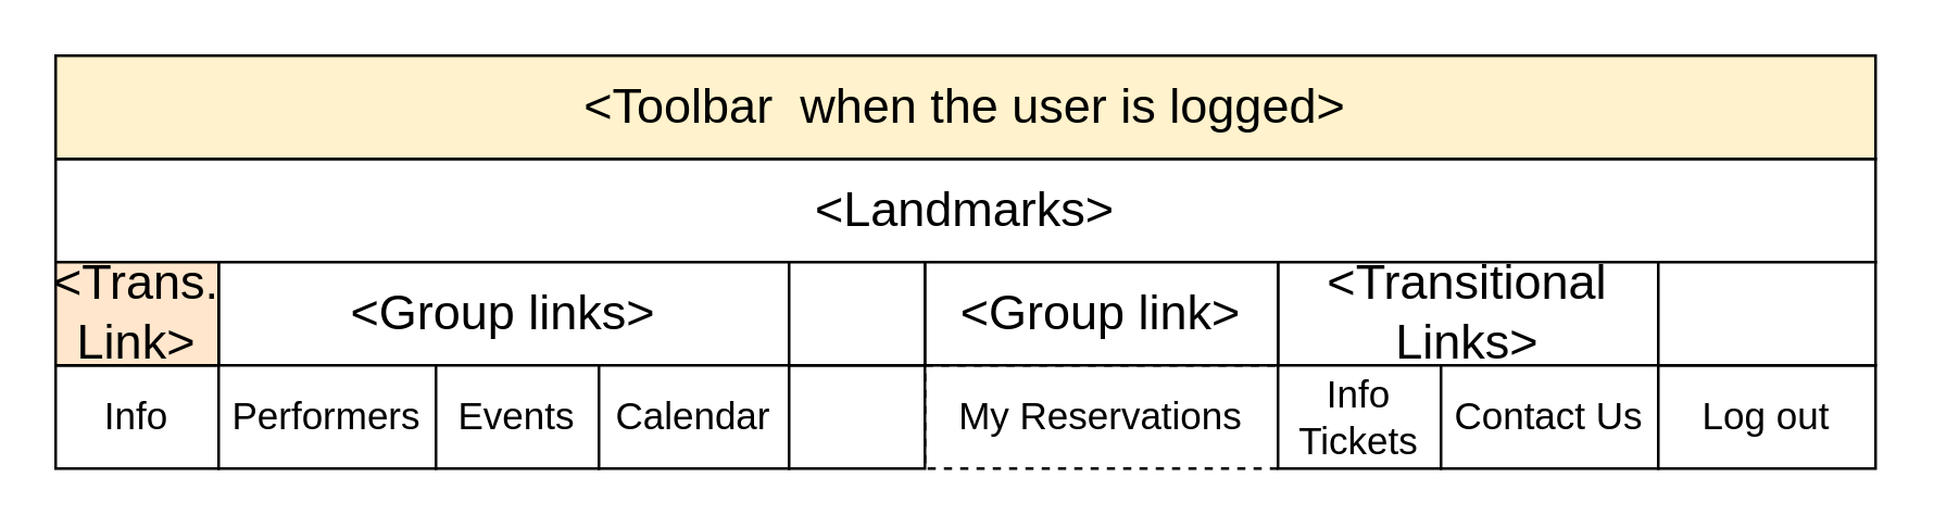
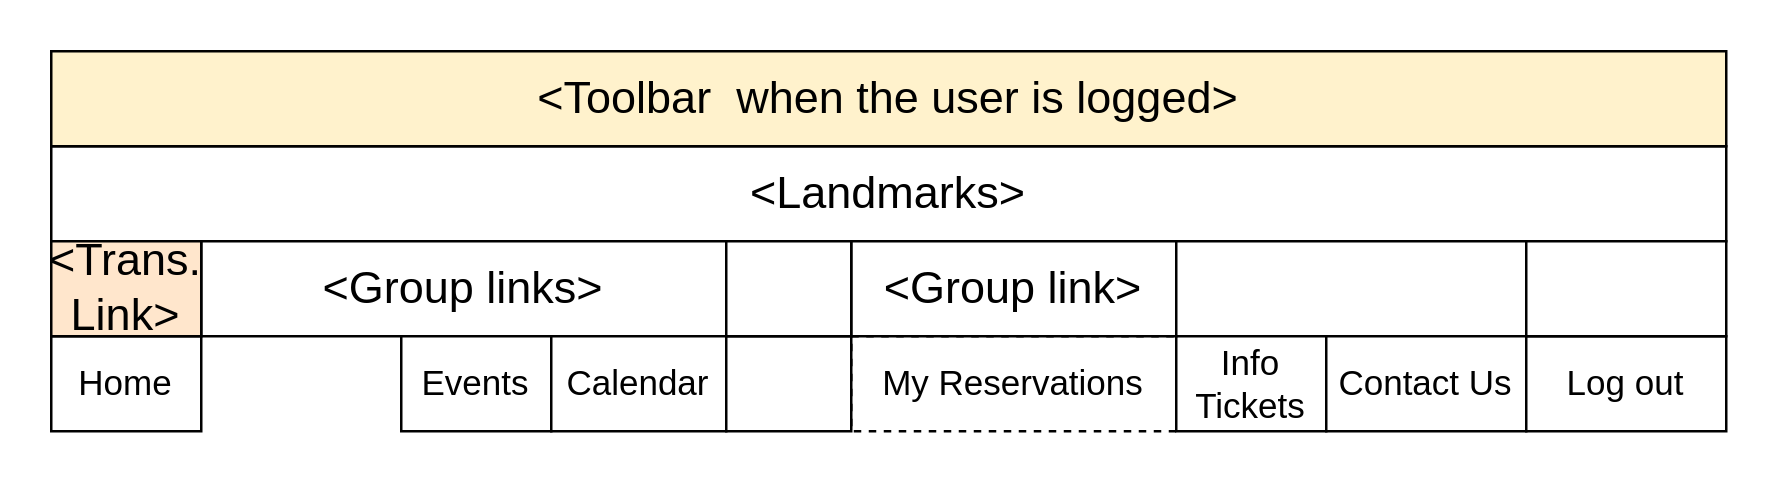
  <mxCell id="0" />
  <mxCell id="1" parent="0" />
  <mxCell id="2" value="&amp;lt;Landmarks&amp;gt;" style="rounded=0;whiteSpace=wrap;html=1;fontStyle=0;fontSize=18;" parent="1" vertex="1"><mxGeometry x="20" y="58" width="670" height="38" as="geometry" /></mxCell>
  <mxCell id="3" value="&lt;span style=&quot;font-size: 18px;&quot;&gt;&amp;lt;Group links&amp;gt;&lt;/span&gt;" style="rounded=0;whiteSpace=wrap;html=1;fontStyle=0;fontSize=18;" parent="1" vertex="1"><mxGeometry x="80" y="96" width="210" height="38" as="geometry" /></mxCell>
- <mxCell id="4" value="&lt;span style=&quot;font-size: 14px;&quot;&gt;Info&lt;/span&gt;" style="rounded=0;whiteSpace=wrap;html=1;fontStyle=0;fontSize=14;" parent="1" vertex="1"><mxGeometry x="20" y="134" width="60" height="38" as="geometry" /></mxCell>
+ <mxCell id="4" value="&lt;span style=&quot;font-size: 14px;&quot;&gt;Home&lt;/span&gt;" style="rounded=0;whiteSpace=wrap;html=1;fontStyle=0;fontSize=14;" parent="1" vertex="1"><mxGeometry x="20" y="134" width="60" height="38" as="geometry" /></mxCell>
  <mxCell id="5" value="&lt;span style=&quot;font-size: 18px;&quot;&gt;&amp;lt;Trans.&lt;br style=&quot;font-size: 18px;&quot;&gt;Link&amp;gt;&lt;/span&gt;&lt;br style=&quot;font-size: 18px;&quot;&gt;" style="rounded=0;whiteSpace=wrap;html=1;fontStyle=0;fontSize=18;fillColor=#ffe6cc;" parent="1" vertex="1"><mxGeometry x="20" y="96" width="60" height="38" as="geometry" /></mxCell>
- <mxCell id="6" value="&lt;span style=&quot;font-size: 18px;&quot;&gt;&amp;lt;Transitional Links&amp;gt;&lt;/span&gt;&lt;br style=&quot;font-size: 18px;&quot;&gt;" style="rounded=0;whiteSpace=wrap;html=1;fontStyle=0;fontSize=18;" parent="1" vertex="1"><mxGeometry x="470" y="96" width="140" height="38" as="geometry" /></mxCell>
- <mxCell id="7" value="&lt;span style=&quot;font-size: 14px&quot;&gt;Performers&lt;/span&gt;" style="rounded=0;whiteSpace=wrap;html=1;fontStyle=0;fontSize=14;" parent="1" vertex="1"><mxGeometry x="80" y="134" width="80" height="38" as="geometry" /></mxCell>
  <mxCell id="8" value="&lt;span style=&quot;font-size: 14px;&quot;&gt;Events&lt;/span&gt;" style="rounded=0;whiteSpace=wrap;html=1;fontStyle=0;fontSize=14;" parent="1" vertex="1"><mxGeometry x="160" y="134" width="60" height="38" as="geometry" /></mxCell>
  <mxCell id="9" value="&lt;span style=&quot;font-size: 14px&quot;&gt;Calendar&lt;br&gt;&lt;/span&gt;" style="rounded=0;whiteSpace=wrap;html=1;fontStyle=0;fontSize=14;" parent="1" vertex="1"><mxGeometry x="220" y="134" width="70" height="38" as="geometry" /></mxCell>
  <mxCell id="10" value="My Reservations" style="rounded=0;whiteSpace=wrap;html=1;fontStyle=0;fontSize=14;dashed=1;" parent="1" vertex="1"><mxGeometry x="340" y="134" width="130" height="38" as="geometry" /></mxCell>
  <mxCell id="11" value="" style="rounded=0;whiteSpace=wrap;html=1;fontStyle=0;fontSize=14;" parent="1" vertex="1"><mxGeometry x="290" y="134" width="50" height="38" as="geometry" /></mxCell>
  <mxCell id="12" value="Info Tickets" style="rounded=0;whiteSpace=wrap;html=1;fontStyle=0;fontSize=14;" parent="1" vertex="1"><mxGeometry x="470" y="134" width="60" height="38" as="geometry" /></mxCell>
  <mxCell id="13" value="&lt;span style=&quot;font-size: 14px;&quot;&gt;&lt;span style=&quot;font-size: 14px;&quot;&gt;Contact Us&lt;/span&gt;&lt;/span&gt;" style="rounded=0;whiteSpace=wrap;html=1;fontStyle=0;fontSize=14;" parent="1" vertex="1"><mxGeometry x="530" y="134" width="80" height="38" as="geometry" /></mxCell>
  <mxCell id="14" value="&lt;span&gt;&amp;lt;Toolbar&amp;nbsp; when the user is logged&amp;gt;&lt;/span&gt;" style="rounded=0;whiteSpace=wrap;html=1;fontStyle=0;fontSize=18;fillColor=#fff2cc;" parent="1" vertex="1"><mxGeometry x="20" y="20" width="670" height="38" as="geometry" /></mxCell>
  <mxCell id="15" value="&lt;span style=&quot;font-size: 14px;&quot;&gt;&lt;span style=&quot;font-size: 14px;&quot;&gt;Log out&lt;/span&gt;&lt;/span&gt;" style="rounded=0;whiteSpace=wrap;html=1;fontStyle=0;fontSize=14;" parent="1" vertex="1"><mxGeometry x="610" y="134" width="80" height="38" as="geometry" /></mxCell>
  <mxCell id="16" value="&lt;br style=&quot;font-size: 18px&quot;&gt;" style="rounded=0;whiteSpace=wrap;html=1;fontStyle=0;fontSize=18;" parent="1" vertex="1"><mxGeometry x="610" y="96" width="80" height="38" as="geometry" /></mxCell>
  <mxCell id="17" value="&lt;span style=&quot;font-size: 18px&quot;&gt;&amp;lt;Group link&amp;gt;&lt;/span&gt;" style="rounded=0;whiteSpace=wrap;html=1;fontStyle=0;fontSize=18;" vertex="1" parent="1"><mxGeometry x="340" y="96" width="130" height="38" as="geometry" /></mxCell>
  <mxCell id="18" value="" style="rounded=0;whiteSpace=wrap;html=1;fontStyle=0;fontSize=14;" vertex="1" parent="1"><mxGeometry x="290" y="96" width="50" height="38" as="geometry" /></mxCell>
